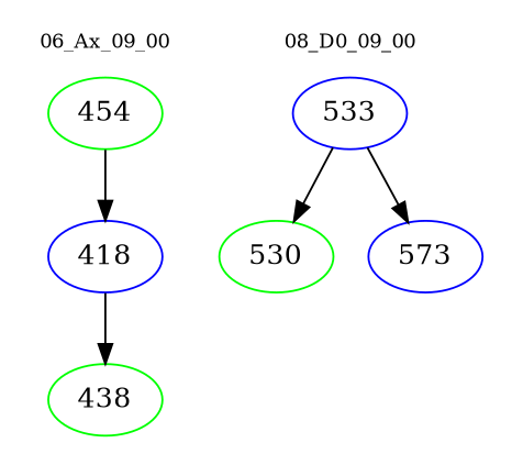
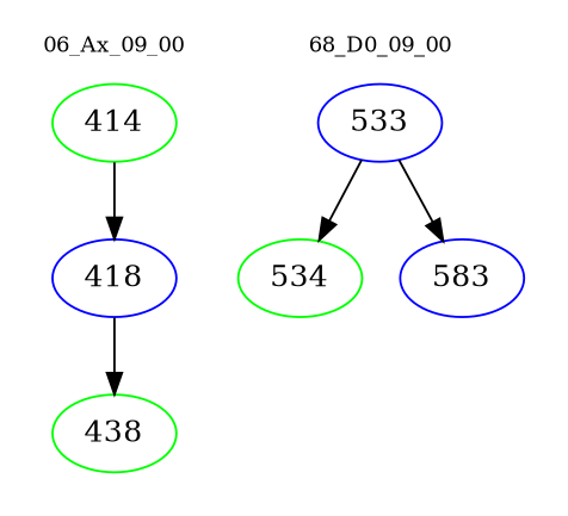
  digraph {
    node [color=green]
    edge [color=black]
-   n1 [label=454]
+   n1 [label=414]
    n2 [color=blue label=418]
    n3 [label=438]
-   n4 [label=530]
+   n4 [label=534]
    n5 [color=blue label=533]
-   n6 [color=blue label=573]
+   n6 [color=blue label=583]
    subgraph cluster_1 {
      color=white
      fontsize=10
      label="06_Ax_09_00"
      n1
      n2
      n3
    }
    subgraph cluster_2 {
      color=white
      fontsize=10
-     label="08_D0_09_00"
+     label="68_D0_09_00"
      n4
      n5
      n6
    }
    n1 -> n2
    n2 -> n3
    n5 -> n4
    n5 -> n6
  }
